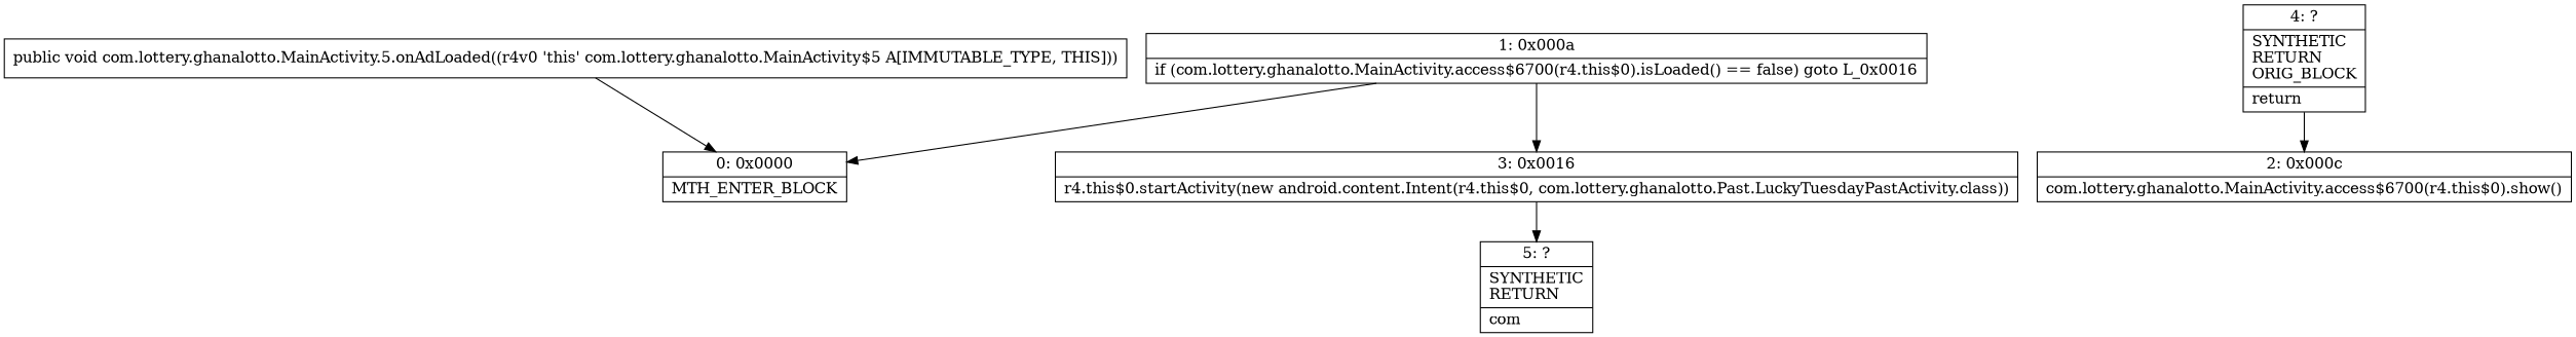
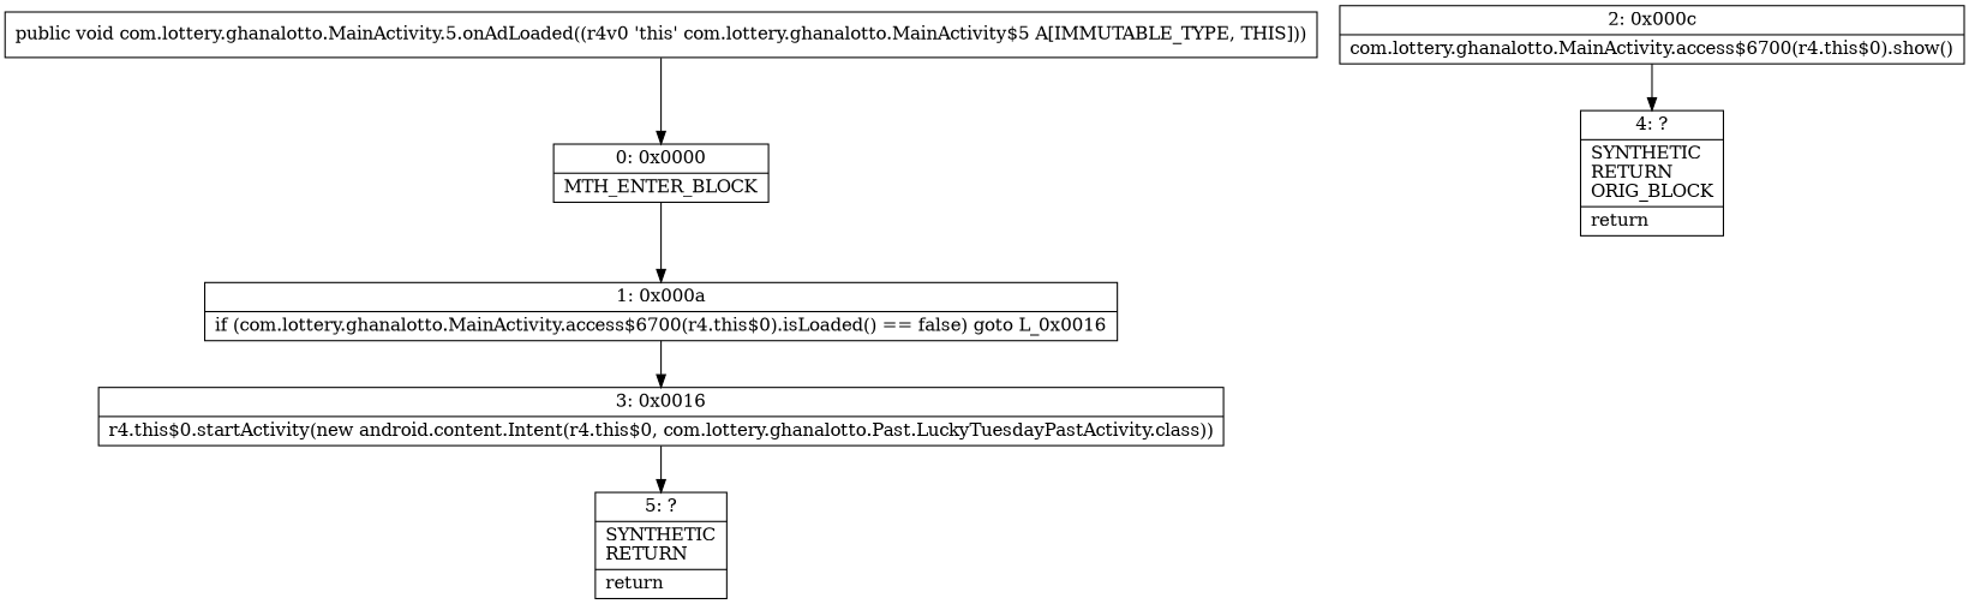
  digraph {
    node [shape=record]
    n1 [label="{0\:\ 0x0000|MTH_ENTER_BLOCK\l}"]
    n2 [label="{1\:\ 0x000a|if (com.lottery.ghanalotto.MainActivity.access$6700(r4.this$0).isLoaded() == false) goto L_0x0016\l}"]
    n3 [label="{3\:\ 0x0016|r4.this$0.startActivity(new android.content.Intent(r4.this$0, com.lottery.ghanalotto.Past.LuckyTuesdayPastActivity.class))\l}"]
    n4 [label="{2\:\ 0x000c|com.lottery.ghanalotto.MainActivity.access$6700(r4.this$0).show()\l}"]
    n5 [label="{4\:\ ?|SYNTHETIC\lRETURN\lORIG_BLOCK\l|return\l}"]
-   n6 [label="{5\:\ ?|SYNTHETIC\lRETURN\l|com\l}"]
+   n6 [label="{5\:\ ?|SYNTHETIC\lRETURN\l|return\l}"]
    n7 [label="{public void com.lottery.ghanalotto.MainActivity.5.onAdLoaded((r4v0 'this' com.lottery.ghanalotto.MainActivity$5 A[IMMUTABLE_TYPE, THIS])) }"]
-   n2 -> n1
+   n1 -> n2
    n2 -> n3
    n3 -> n6
-   n5 -> n4
+   n4 -> n5
    n7 -> n1
  }
